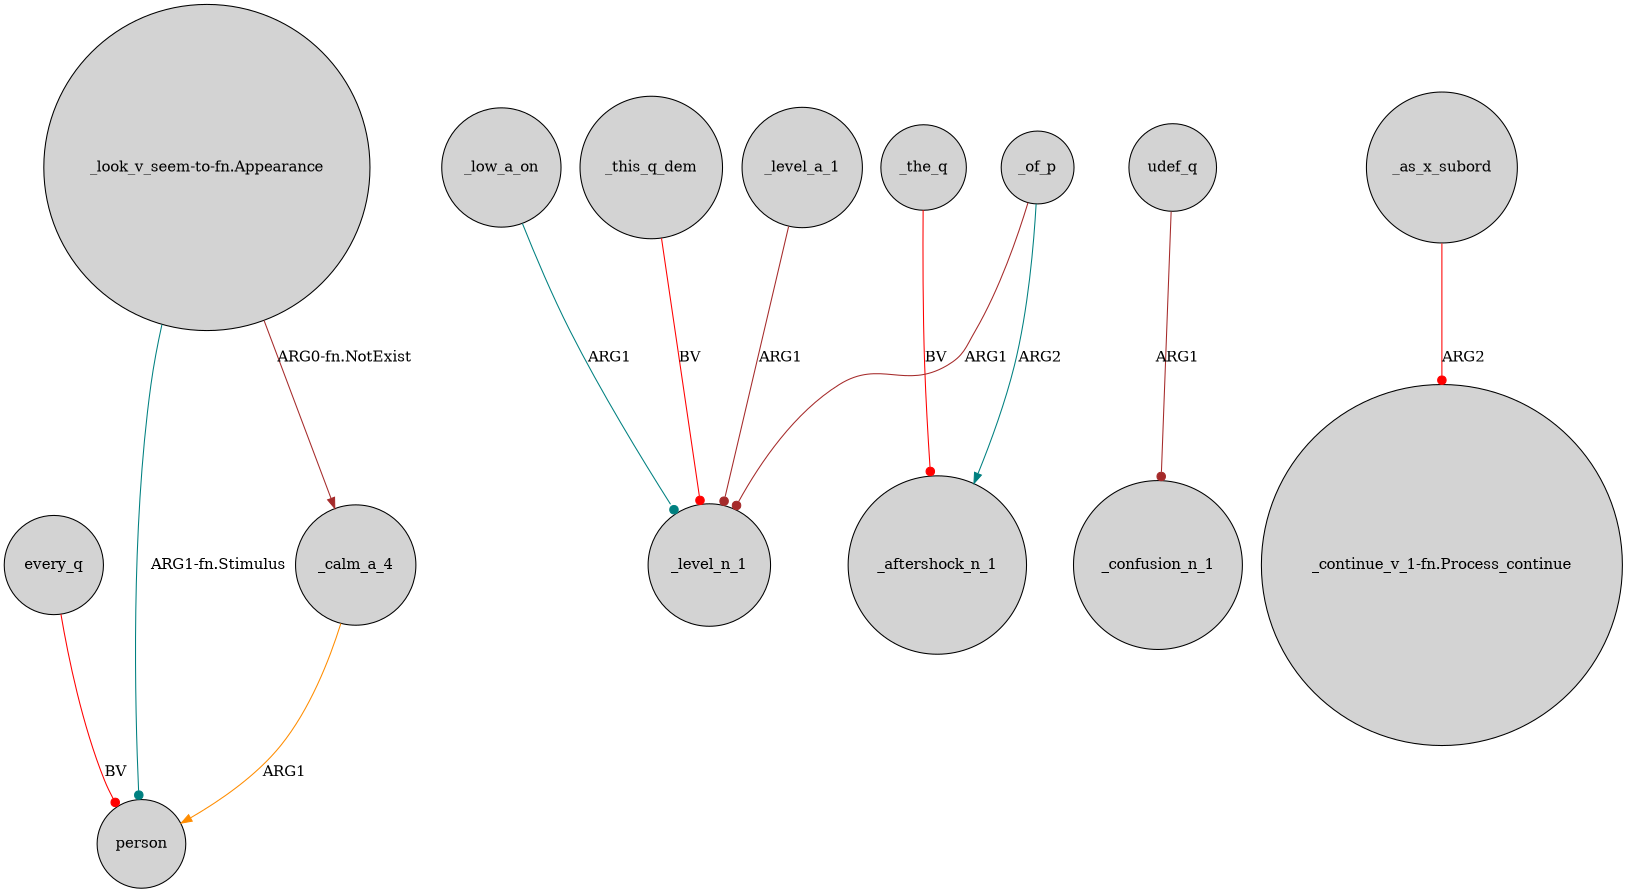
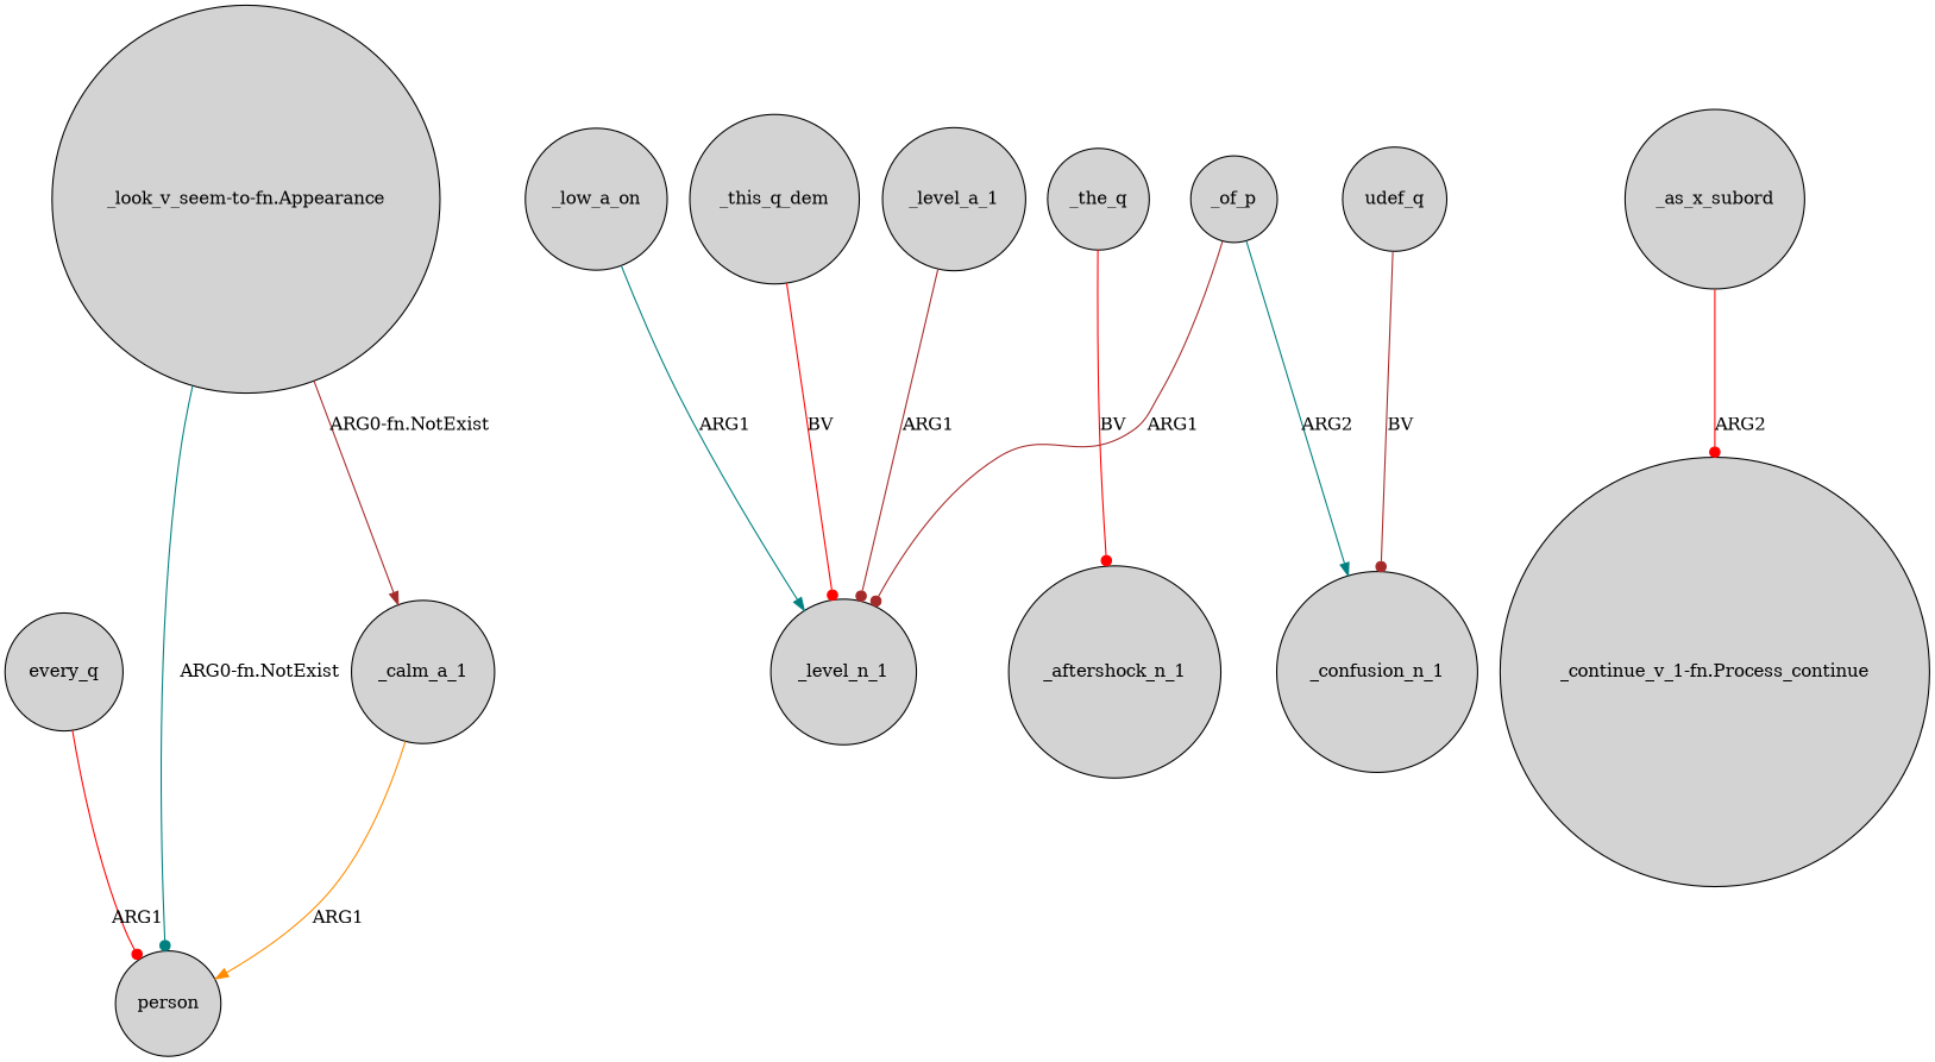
  digraph {
    node [shape=circle style=filled]
    edge [arrowhead=dot color=red]
    every_q
    person
    _low_a_on
    _level_n_1
    _this_q_dem
    _the_q
    _aftershock_n_1
    n8 [label=_level_a_1]
    _as_x_subord
    "_continue_v_1-fn.Process_continue"
    "_look_v_seem-to-fn.Appearance"
-   _calm_a_1 [label=_calm_a_4]
+   _calm_a_1
    udef_q
    _confusion_n_1
    _of_p
-   every_q -> person [label=BV]
-   _low_a_on -> _level_n_1 [color=teal label=ARG1]
+   every_q -> person [label=ARG1]
+   _low_a_on -> _level_n_1 [arrowhead=normal color=teal label=ARG1]
    _this_q_dem -> _level_n_1 [label=BV]
    _the_q -> _aftershock_n_1 [label=BV]
    n8 -> _level_n_1 [color=brown label=ARG1]
    _as_x_subord -> "_continue_v_1-fn.Process_continue" [label=ARG2]
-   "_look_v_seem-to-fn.Appearance" -> person [color=teal label="ARG1-fn.Stimulus"]
+   "_look_v_seem-to-fn.Appearance" -> person [color=teal label="ARG0-fn.NotExist"]
    "_look_v_seem-to-fn.Appearance" -> _calm_a_1 [arrowhead=normal color=brown label="ARG0-fn.NotExist"]
    _calm_a_1 -> person [arrowhead=normal color=darkorange label=ARG1]
-   udef_q -> _confusion_n_1 [color=brown label=ARG1]
+   udef_q -> _confusion_n_1 [color=brown label=BV]
    _of_p -> _level_n_1 [color=brown label=ARG1]
-   _of_p -> _aftershock_n_1 [arrowhead=normal color=teal label=ARG2]
+   _of_p -> _confusion_n_1 [arrowhead=normal color=teal label=ARG2]
  }
